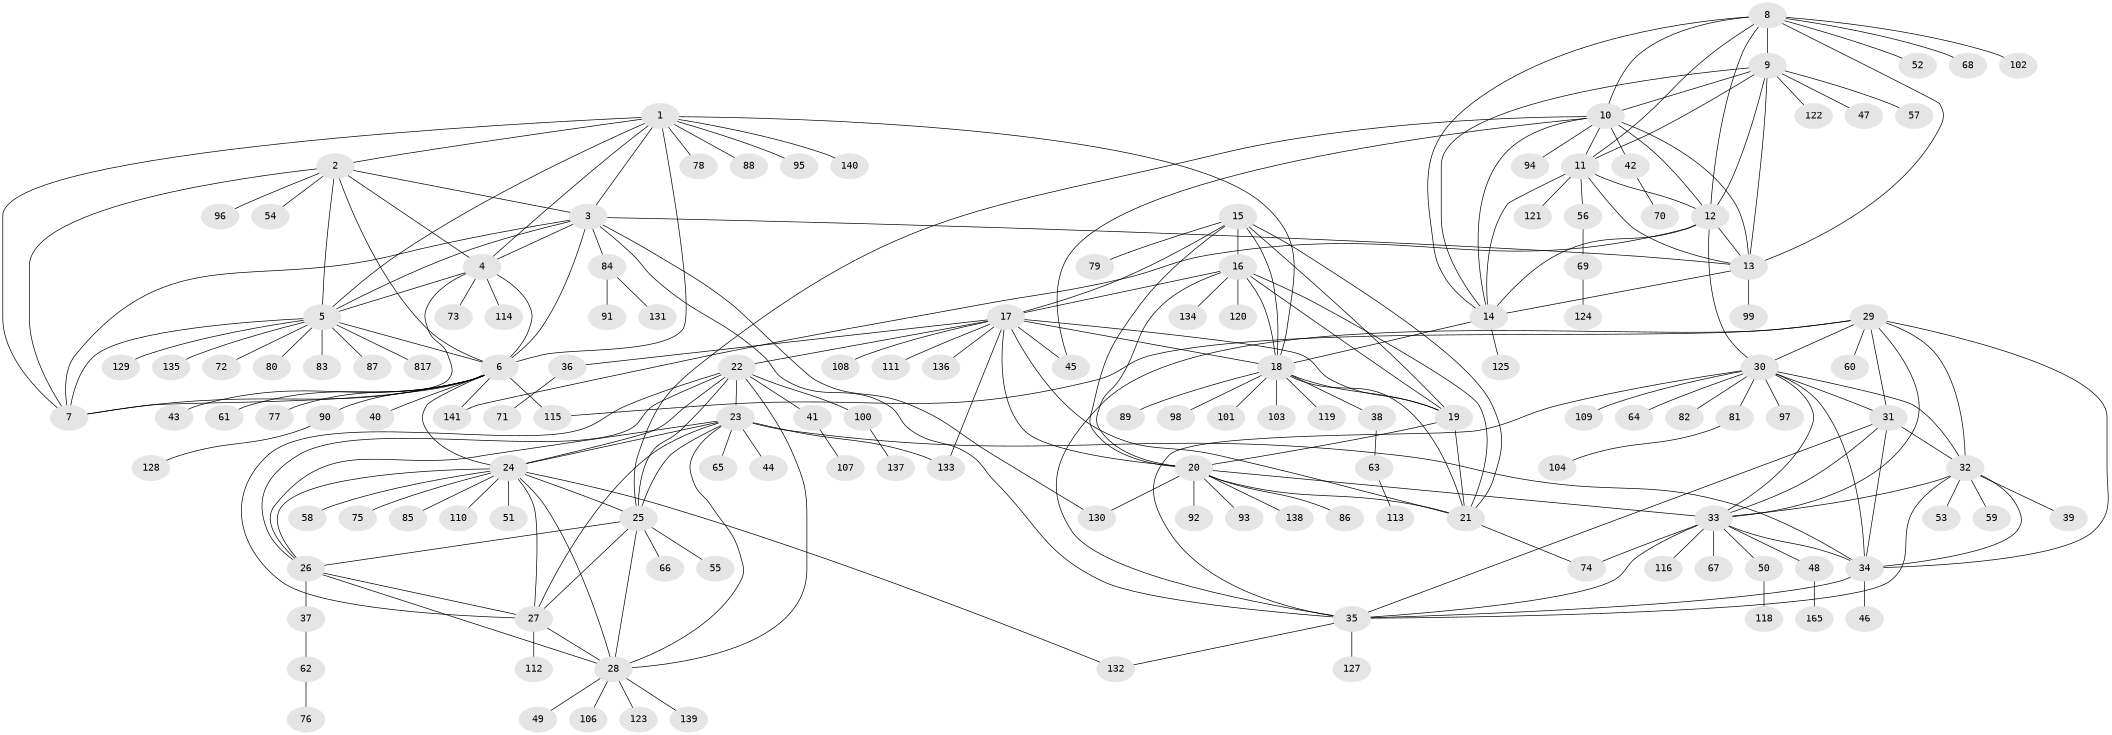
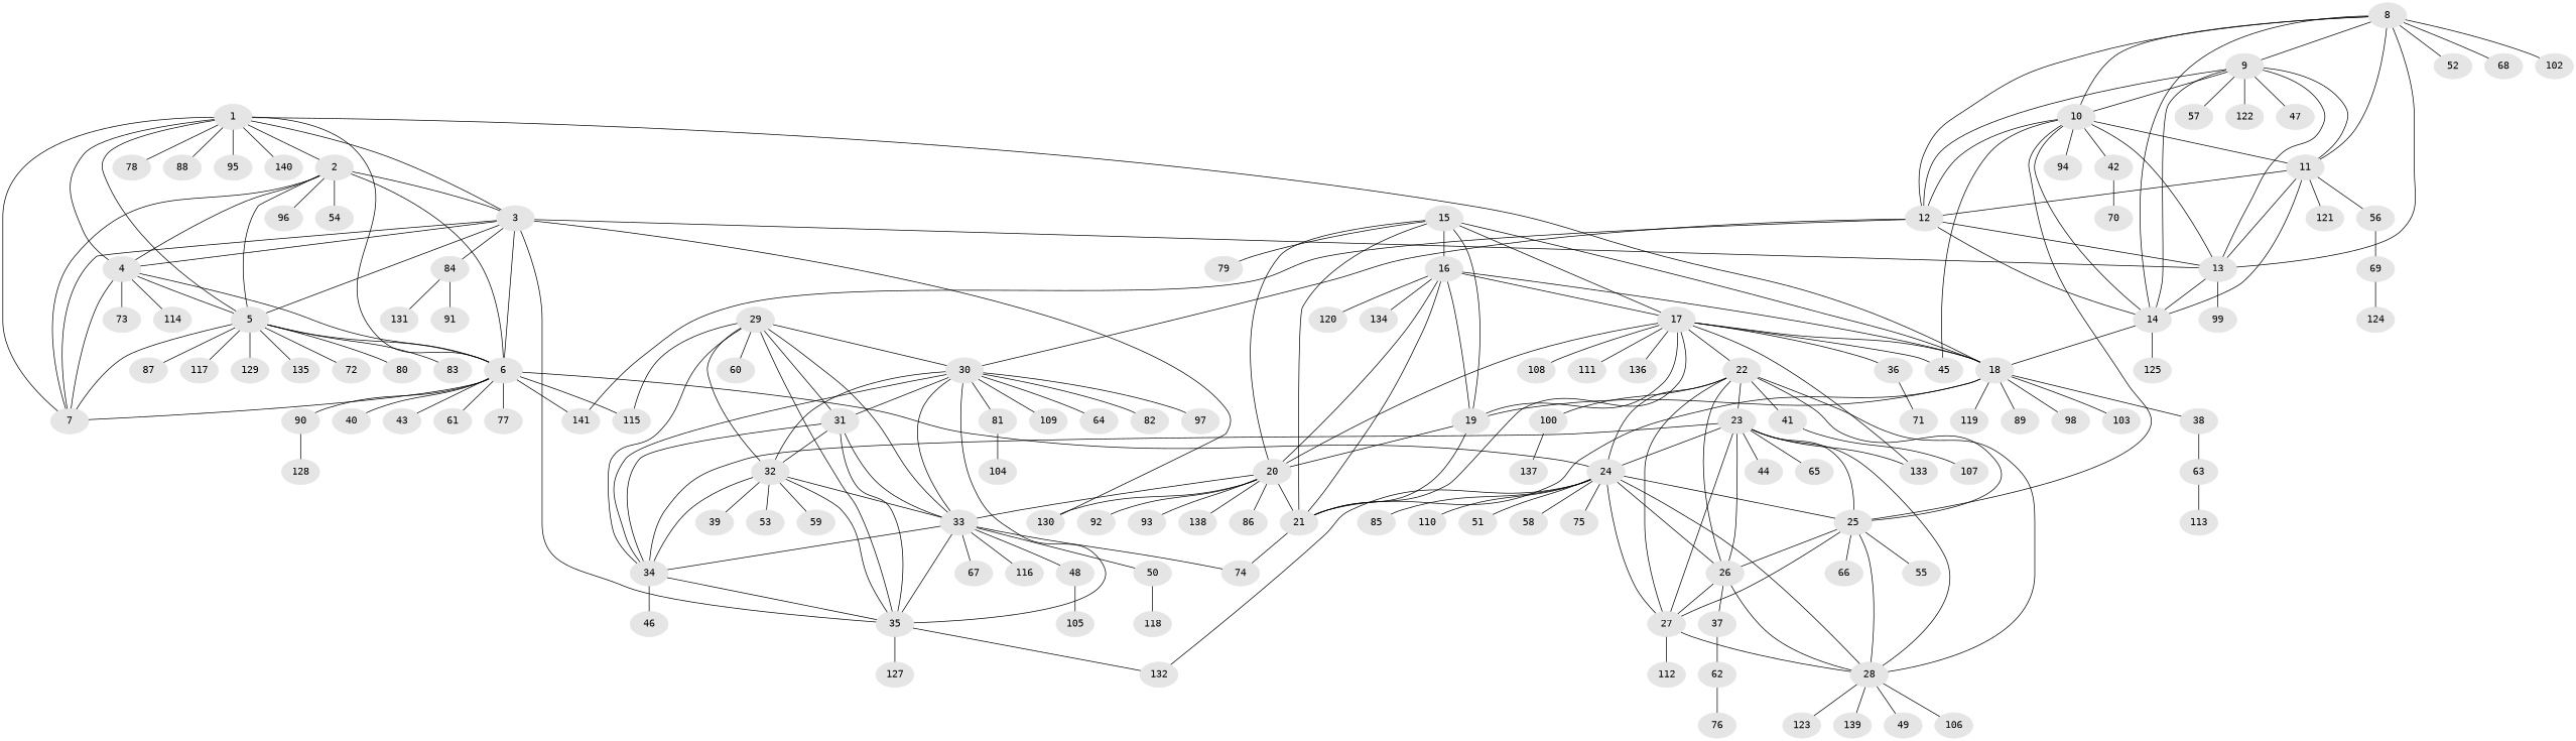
  graph {
    fontname="DejaVu Sans Mono"
    node [color=gray90 fontname="DejaVu Sans Mono" style=filled]
    edge [fontname="DejaVu Sans Mono"]
    1
    2
    3
    4
    5
    6
    7
    18
    78
    88
    95
    140
    54
    96
    13
    35
    84
    130
    73
    114
    72
    80
    83
    87
-   117 [label=817]
+   117
    129
    135
    24
    40
    43
    61
    77
    90
    115
    141
    19
    21
    38
    89
    98
-   101
    103
    119
    14
    99
    132
    127
    91
    131
    25
    26
    27
    28
    51
    58
    75
    85
    110
    128
    8
    9
    10
    11
    12
    52
    68
    102
    47
    57
    122
    42
    45
    94
    56
    121
    30
    125
    55
    66
    70
    69
    33
    34
    31
    32
    64
    81
    82
    97
    109
    15
    16
    17
    20
    79
    120
    134
    22
    36
    108
    111
    133
    136
    86
    92
    93
    138
    74
    23
    41
    100
    71
    63
    48
    50
    67
    116
    44
    65
    37
    112
    49
    106
    123
    139
    107
    137
    46
    62
    29
    60
    39
    53
    59
    104
-   105 [label=165]
+   105
    118
    76
    113
    124
    1 -- 2
    1 -- 3
    1 -- 4
    1 -- 5
    1 -- 6
    1 -- 7
    1 -- 18
    1 -- 78
    1 -- 88
    1 -- 95
    1 -- 140
    2 -- 3
    2 -- 4
    2 -- 5
    2 -- 6
    2 -- 7
    2 -- 54
    2 -- 96
    3 -- 4
    3 -- 5
    3 -- 6
    3 -- 7
    3 -- 13
    3 -- 35
    3 -- 84
    3 -- 130
    4 -- 5
    4 -- 6
    4 -- 7
    4 -- 73
    4 -- 114
    5 -- 6
    5 -- 7
    5 -- 72
    5 -- 80
    5 -- 83
    5 -- 87
    5 -- 117
    5 -- 129
    5 -- 135
    6 -- 7
    6 -- 24
    6 -- 40
    6 -- 43
    6 -- 61
    6 -- 77
    6 -- 90
    6 -- 115
    6 -- 141
    18 -- 19
    18 -- 21
    18 -- 38
    18 -- 89
    18 -- 98
-   18 -- 101
    18 -- 103
    18 -- 119
    13 -- 14
    13 -- 99
    35 -- 132
    35 -- 127
    84 -- 91
    84 -- 131
    24 -- 132
    24 -- 25
    24 -- 26
    24 -- 27
    24 -- 28
    24 -- 51
    24 -- 58
    24 -- 75
    24 -- 85
    24 -- 110
    90 -- 128
    19 -- 21
    19 -- 20
    21 -- 74
    38 -- 63
    14 -- 18
    14 -- 125
    25 -- 26
    25 -- 27
    25 -- 28
    25 -- 55
    25 -- 66
    26 -- 27
    26 -- 28
    26 -- 37
    27 -- 28
    27 -- 112
    28 -- 49
    28 -- 106
    28 -- 123
    28 -- 139
    8 -- 13
    8 -- 14
    8 -- 9
    8 -- 10
    8 -- 11
    8 -- 12
    8 -- 52
    8 -- 68
    8 -- 102
    9 -- 13
    9 -- 14
    9 -- 10
    9 -- 11
    9 -- 12
    9 -- 47
    9 -- 57
    9 -- 122
    10 -- 13
    10 -- 14
    10 -- 25
    10 -- 11
    10 -- 12
    10 -- 42
    10 -- 45
    10 -- 94
    11 -- 13
    11 -- 14
    11 -- 12
    11 -- 56
    11 -- 121
    12 -- 13
    12 -- 141
    12 -- 14
    12 -- 30
    42 -- 70
    56 -- 69
    30 -- 35
    30 -- 33
    30 -- 34
    30 -- 31
    30 -- 32
    30 -- 64
    30 -- 81
    30 -- 82
    30 -- 97
    30 -- 109
    69 -- 124
    33 -- 35
    33 -- 34
    33 -- 74
    33 -- 48
    33 -- 50
    33 -- 67
    33 -- 116
    34 -- 35
    34 -- 46
    31 -- 35
    31 -- 33
    31 -- 34
    31 -- 32
    32 -- 35
    32 -- 33
    32 -- 34
    32 -- 39
    32 -- 53
    32 -- 59
    81 -- 104
    15 -- 18
    15 -- 19
    15 -- 21
    15 -- 16
    15 -- 17
    15 -- 20
    15 -- 79
    16 -- 18
    16 -- 19
    16 -- 21
    16 -- 17
    16 -- 20
    16 -- 120
    16 -- 134
    17 -- 18
    17 -- 19
    17 -- 21
    17 -- 45
    17 -- 20
    17 -- 22
    17 -- 36
    17 -- 108
    17 -- 111
    17 -- 133
    17 -- 136
    20 -- 130
    20 -- 21
    20 -- 33
    20 -- 86
    20 -- 92
    20 -- 93
    20 -- 138
    22 -- 24
    22 -- 25
    22 -- 26
    22 -- 27
    22 -- 28
    22 -- 23
    22 -- 41
    22 -- 100
    36 -- 71
    23 -- 24
    23 -- 25
    23 -- 26
    23 -- 27
    23 -- 28
    23 -- 34
    23 -- 133
    23 -- 44
    23 -- 65
    41 -- 107
    100 -- 137
    63 -- 113
    48 -- 105
    50 -- 118
    37 -- 62
    62 -- 76
    29 -- 35
    29 -- 115
    29 -- 30
    29 -- 33
    29 -- 34
    29 -- 31
    29 -- 32
    29 -- 60
  }
